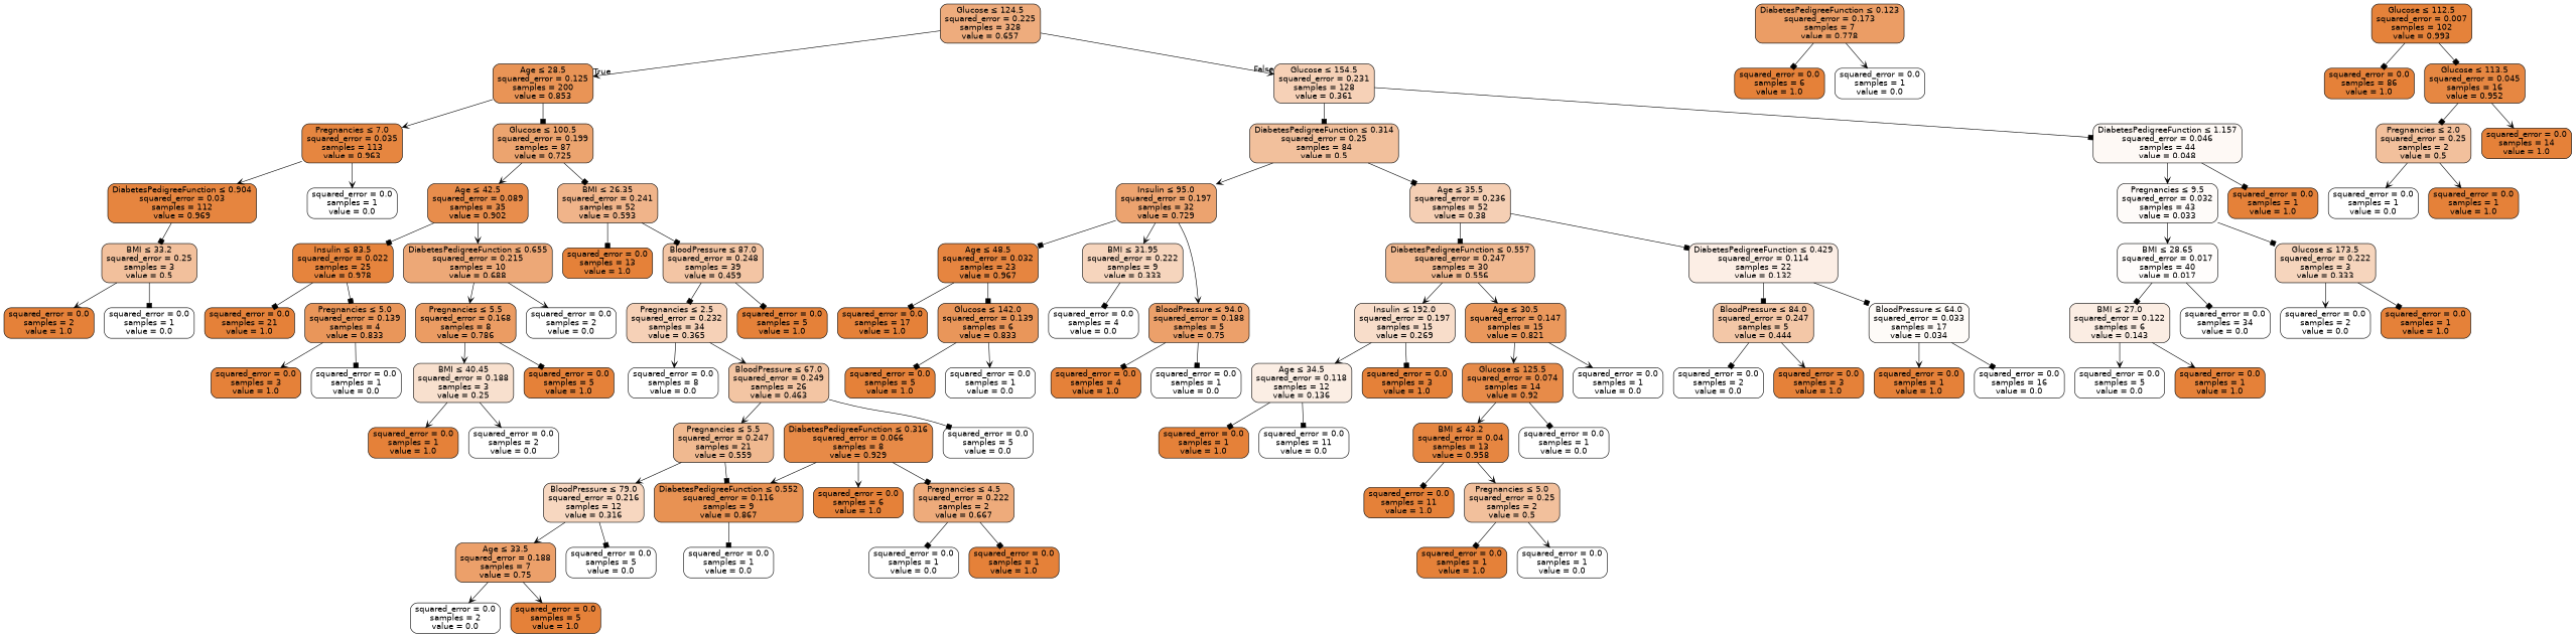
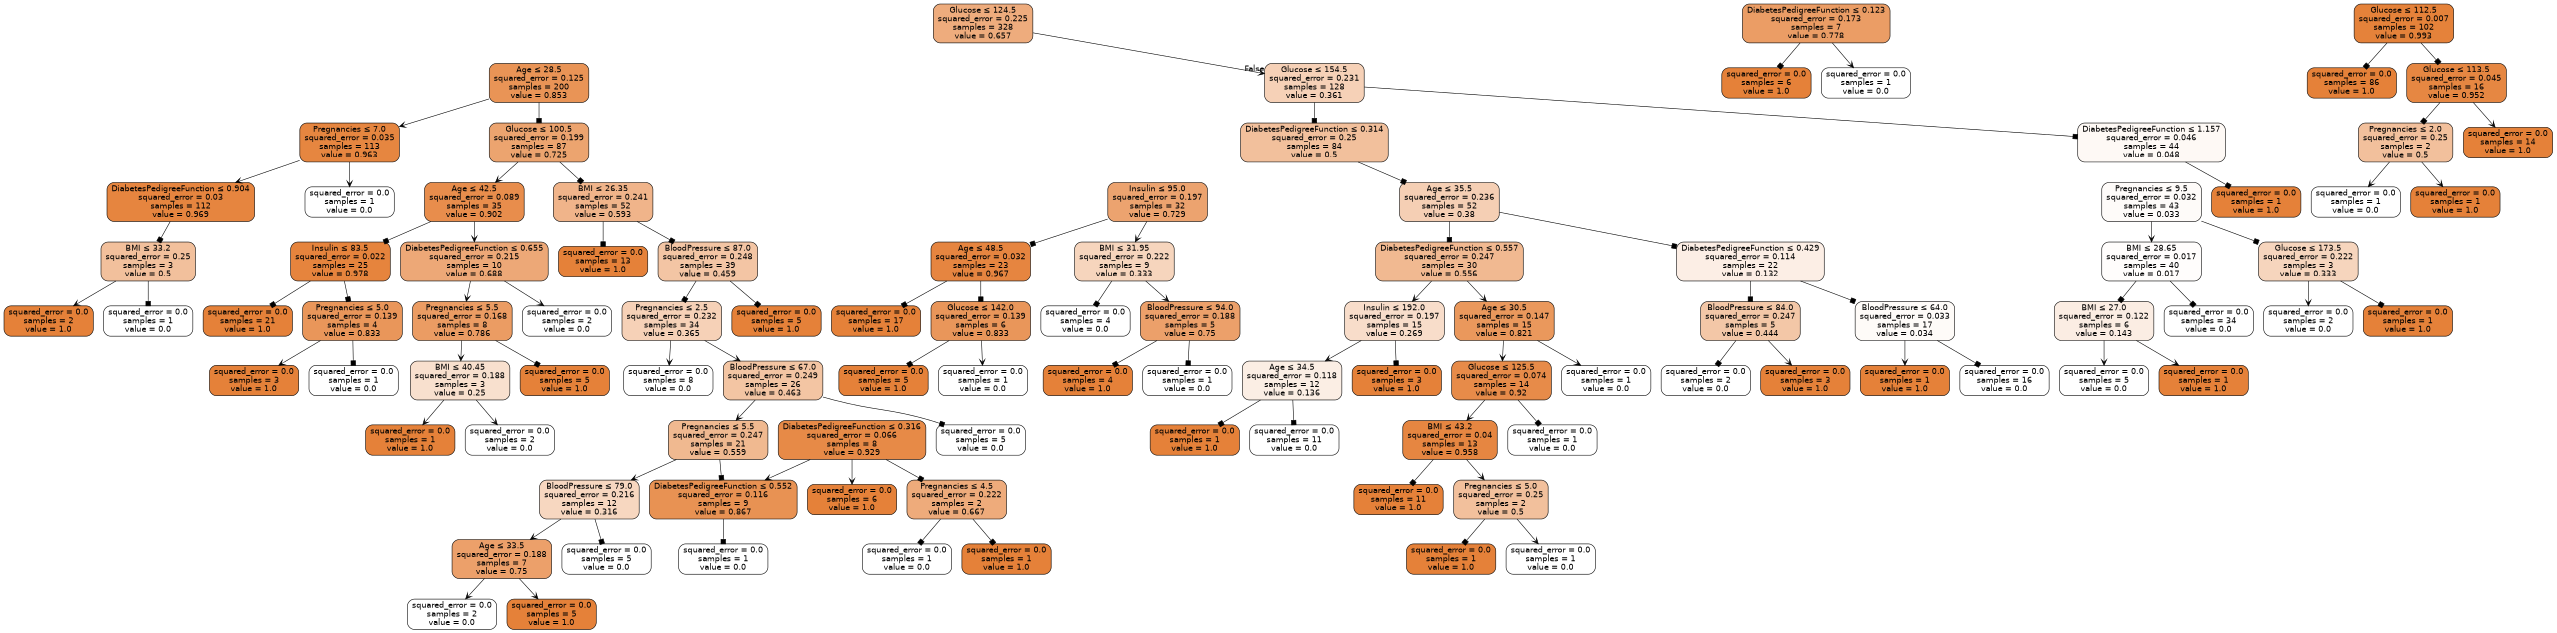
  digraph {
    node [color=black fillcolor="#e58139" fontname=helvetica shape=box style="filled, rounded"]
    edge [arrowhead=box fontname=helvetica]
    n1 [fillcolor="#eeac7d" label=<Glucose &le; 124.5<br/>squared_error = 0.225<br/>samples = 328<br/>value = 0.657>]
    n2 [fillcolor="#e99456" label=<Age &le; 28.5<br/>squared_error = 0.125<br/>samples = 200<br/>value = 0.853>]
    n3 [fillcolor="#f6d1b7" label=<Glucose &le; 154.5<br/>squared_error = 0.231<br/>samples = 128<br/>value = 0.361>]
    n4 [fillcolor="#e68640" label=<Pregnancies &le; 7.0<br/>squared_error = 0.035<br/>samples = 113<br/>value = 0.963>]
    n5 [fillcolor="#eca46f" label=<Glucose &le; 100.5<br/>squared_error = 0.199<br/>samples = 87<br/>value = 0.725>]
    n6 [fillcolor="#f2c09c" label=<DiabetesPedigreeFunction &le; 0.314<br/>squared_error = 0.25<br/>samples = 84<br/>value = 0.5>]
    n7 [fillcolor="#fef9f5" label=<DiabetesPedigreeFunction &le; 1.157<br/>squared_error = 0.046<br/>samples = 44<br/>value = 0.048>]
    n8 [fillcolor="#e6853f" label=<DiabetesPedigreeFunction &le; 0.904<br/>squared_error = 0.03<br/>samples = 112<br/>value = 0.969>]
    n9 [fillcolor="#ffffff" label=<squared_error = 0.0<br/>samples = 1<br/>value = 0.0>]
    n10 [fillcolor="#e88d4c" label=<Age &le; 42.5<br/>squared_error = 0.089<br/>samples = 35<br/>value = 0.902>]
    n11 [fillcolor="#f0b48a" label=<BMI &le; 26.35<br/>squared_error = 0.241<br/>samples = 52<br/>value = 0.593>]
    n12 [fillcolor="#f2c09c" label=<BMI &le; 33.2<br/>squared_error = 0.25<br/>samples = 3<br/>value = 0.5>]
    n13 [label=<squared_error = 0.0<br/>samples = 2<br/>value = 1.0>]
    n14 [fillcolor="#ffffff" label=<squared_error = 0.0<br/>samples = 1<br/>value = 0.0>]
    n15 [fillcolor="#eb9d65" label=<DiabetesPedigreeFunction &le; 0.123<br/>squared_error = 0.173<br/>samples = 7<br/>value = 0.778>]
    n16 [label=<squared_error = 0.0<br/>samples = 6<br/>value = 1.0>]
    n17 [fillcolor="#ffffff" label=<squared_error = 0.0<br/>samples = 1<br/>value = 0.0>]
    n18 [fillcolor="#e5823a" label=<Glucose &le; 112.5<br/>squared_error = 0.007<br/>samples = 102<br/>value = 0.993>]
    n19 [label=<squared_error = 0.0<br/>samples = 86<br/>value = 1.0>]
    n20 [fillcolor="#e68742" label=<Glucose &le; 113.5<br/>squared_error = 0.045<br/>samples = 16<br/>value = 0.952>]
    n21 [fillcolor="#f2c09c" label=<Pregnancies &le; 2.0<br/>squared_error = 0.25<br/>samples = 2<br/>value = 0.5>]
    n22 [label=<squared_error = 0.0<br/>samples = 14<br/>value = 1.0>]
    n23 [fillcolor="#ffffff" label=<squared_error = 0.0<br/>samples = 1<br/>value = 0.0>]
    n24 [label=<squared_error = 0.0<br/>samples = 1<br/>value = 1.0>]
    n25 [fillcolor="#e6843d" label=<Insulin &le; 83.5<br/>squared_error = 0.022<br/>samples = 25<br/>value = 0.978>]
    n26 [fillcolor="#eda877" label=<DiabetesPedigreeFunction &le; 0.655<br/>squared_error = 0.215<br/>samples = 10<br/>value = 0.688>]
    n27 [label=<squared_error = 0.0<br/>samples = 13<br/>value = 1.0>]
    n28 [fillcolor="#f3c5a4" label=<BloodPressure &le; 87.0<br/>squared_error = 0.248<br/>samples = 39<br/>value = 0.459>]
    n29 [label=<squared_error = 0.0<br/>samples = 21<br/>value = 1.0>]
    n30 [fillcolor="#e9965a" label=<Pregnancies &le; 5.0<br/>squared_error = 0.139<br/>samples = 4<br/>value = 0.833>]
    n31 [fillcolor="#eb9c63" label=<Pregnancies &le; 5.5<br/>squared_error = 0.168<br/>samples = 8<br/>value = 0.786>]
    n32 [fillcolor="#ffffff" label=<squared_error = 0.0<br/>samples = 2<br/>value = 0.0>]
    n33 [label=<squared_error = 0.0<br/>samples = 3<br/>value = 1.0>]
    n34 [fillcolor="#ffffff" label=<squared_error = 0.0<br/>samples = 1<br/>value = 0.0>]
    n35 [fillcolor="#f8e0ce" label=<BMI &le; 40.45<br/>squared_error = 0.188<br/>samples = 3<br/>value = 0.25>]
    n36 [label=<squared_error = 0.0<br/>samples = 5<br/>value = 1.0>]
    n37 [fillcolor="#ffffff" label=<squared_error = 0.0<br/>samples = 2<br/>value = 0.0>]
    n38 [label=<squared_error = 0.0<br/>samples = 1<br/>value = 1.0>]
    n39 [fillcolor="#f6d1b7" label=<Pregnancies &le; 2.5<br/>squared_error = 0.232<br/>samples = 34<br/>value = 0.365>]
    n40 [label=<squared_error = 0.0<br/>samples = 5<br/>value = 1.0>]
    n41 [fillcolor="#ffffff" label=<squared_error = 0.0<br/>samples = 8<br/>value = 0.0>]
    n42 [fillcolor="#f3c5a3" label=<BloodPressure &le; 67.0<br/>squared_error = 0.249<br/>samples = 26<br/>value = 0.463>]
    n43 [fillcolor="#ffffff" label=<squared_error = 0.0<br/>samples = 5<br/>value = 0.0>]
    n44 [fillcolor="#f0b990" label=<Pregnancies &le; 5.5<br/>squared_error = 0.247<br/>samples = 21<br/>value = 0.559>]
    n45 [fillcolor="#e89253" label=<DiabetesPedigreeFunction &le; 0.552<br/>squared_error = 0.116<br/>samples = 9<br/>value = 0.867>]
    n46 [fillcolor="#f7d7c0" label=<BloodPressure &le; 79.0<br/>squared_error = 0.216<br/>samples = 12<br/>value = 0.316>]
    n47 [fillcolor="#ffffff" label=<squared_error = 0.0<br/>samples = 1<br/>value = 0.0>]
    n48 [fillcolor="#eca06a" label=<Age &le; 33.5<br/>squared_error = 0.188<br/>samples = 7<br/>value = 0.75>]
    n49 [fillcolor="#ffffff" label=<squared_error = 0.0<br/>samples = 5<br/>value = 0.0>]
    n50 [fillcolor="#e78a47" label=<DiabetesPedigreeFunction &le; 0.316<br/>squared_error = 0.066<br/>samples = 8<br/>value = 0.929>]
    n51 [label=<squared_error = 0.0<br/>samples = 6<br/>value = 1.0>]
    n52 [fillcolor="#eeab7b" label=<Pregnancies &le; 4.5<br/>squared_error = 0.222<br/>samples = 2<br/>value = 0.667>]
    n53 [label=<squared_error = 0.0<br/>samples = 1<br/>value = 1.0>]
    n54 [fillcolor="#ffffff" label=<squared_error = 0.0<br/>samples = 1<br/>value = 0.0>]
    n55 [fillcolor="#ffffff" label=<squared_error = 0.0<br/>samples = 2<br/>value = 0.0>]
    n56 [label=<squared_error = 0.0<br/>samples = 5<br/>value = 1.0>]
    n57 [fillcolor="#eca36f" label=<Insulin &le; 95.0<br/>squared_error = 0.197<br/>samples = 32<br/>value = 0.729>]
    n58 [fillcolor="#f5cfb4" label=<Age &le; 35.5<br/>squared_error = 0.236<br/>samples = 52<br/>value = 0.38>]
    n59 [fillcolor="#fefbf9" label=<Pregnancies &le; 9.5<br/>squared_error = 0.032<br/>samples = 43<br/>value = 0.033>]
    n60 [label=<squared_error = 0.0<br/>samples = 1<br/>value = 1.0>]
    n61 [fillcolor="#e68540" label=<Age &le; 48.5<br/>squared_error = 0.032<br/>samples = 23<br/>value = 0.967>]
    n62 [fillcolor="#f6d5bd" label=<BMI &le; 31.95<br/>squared_error = 0.222<br/>samples = 9<br/>value = 0.333>]
    n63 [fillcolor="#f1b991" label=<DiabetesPedigreeFunction &le; 0.557<br/>squared_error = 0.247<br/>samples = 30<br/>value = 0.556>]
    n64 [fillcolor="#fceee5" label=<DiabetesPedigreeFunction &le; 0.429<br/>squared_error = 0.114<br/>samples = 22<br/>value = 0.132>]
    n65 [label=<squared_error = 0.0<br/>samples = 17<br/>value = 1.0>]
    n66 [fillcolor="#e9965a" label=<Glucose &le; 142.0<br/>squared_error = 0.139<br/>samples = 6<br/>value = 0.833>]
    n67 [fillcolor="#ffffff" label=<squared_error = 0.0<br/>samples = 4<br/>value = 0.0>]
    n68 [fillcolor="#eca06a" label=<BloodPressure &le; 94.0<br/>squared_error = 0.188<br/>samples = 5<br/>value = 0.75>]
    n69 [label=<squared_error = 0.0<br/>samples = 5<br/>value = 1.0>]
    n70 [fillcolor="#ffffff" label=<squared_error = 0.0<br/>samples = 1<br/>value = 0.0>]
    n71 [label=<squared_error = 0.0<br/>samples = 4<br/>value = 1.0>]
    n72 [fillcolor="#ffffff" label=<squared_error = 0.0<br/>samples = 1<br/>value = 0.0>]
    n73 [fillcolor="#f8ddca" label=<Insulin &le; 192.0<br/>squared_error = 0.197<br/>samples = 15<br/>value = 0.269>]
    n74 [fillcolor="#ea985c" label=<Age &le; 30.5<br/>squared_error = 0.147<br/>samples = 15<br/>value = 0.821>]
    n75 [fillcolor="#f3c7a7" label=<BloodPressure &le; 84.0<br/>squared_error = 0.247<br/>samples = 5<br/>value = 0.444>]
    n76 [fillcolor="#fefbf8" label=<BloodPressure &le; 64.0<br/>squared_error = 0.033<br/>samples = 17<br/>value = 0.034>]
    n77 [fillcolor="#fbeee4" label=<Age &le; 34.5<br/>squared_error = 0.118<br/>samples = 12<br/>value = 0.136>]
    n78 [label=<squared_error = 0.0<br/>samples = 3<br/>value = 1.0>]
    n79 [fillcolor="#e78b49" label=<Glucose &le; 125.5<br/>squared_error = 0.074<br/>samples = 14<br/>value = 0.92>]
    n80 [fillcolor="#ffffff" label=<squared_error = 0.0<br/>samples = 1<br/>value = 0.0>]
    n81 [fillcolor="#ffffff" label=<squared_error = 0.0<br/>samples = 11<br/>value = 0.0>]
    n82 [label=<squared_error = 0.0<br/>samples = 1<br/>value = 1.0>]
    n83 [fillcolor="#ffffff" label=<squared_error = 0.0<br/>samples = 1<br/>value = 0.0>]
    n84 [fillcolor="#e68641" label=<BMI &le; 43.2<br/>squared_error = 0.04<br/>samples = 13<br/>value = 0.958>]
    n85 [label=<squared_error = 0.0<br/>samples = 11<br/>value = 1.0>]
    n86 [fillcolor="#f2c09c" label=<Pregnancies &le; 5.0<br/>squared_error = 0.25<br/>samples = 2<br/>value = 0.5>]
    n87 [fillcolor="#ffffff" label=<squared_error = 0.0<br/>samples = 1<br/>value = 0.0>]
    n88 [label=<squared_error = 0.0<br/>samples = 1<br/>value = 1.0>]
    n89 [fillcolor="#ffffff" label=<squared_error = 0.0<br/>samples = 2<br/>value = 0.0>]
    n90 [label=<squared_error = 0.0<br/>samples = 3<br/>value = 1.0>]
    n91 [label=<squared_error = 0.0<br/>samples = 1<br/>value = 1.0>]
    n92 [fillcolor="#ffffff" label=<squared_error = 0.0<br/>samples = 16<br/>value = 0.0>]
    n93 [fillcolor="#fffdfc" label=<BMI &le; 28.65<br/>squared_error = 0.017<br/>samples = 40<br/>value = 0.017>]
    n94 [fillcolor="#f6d5bd" label=<Glucose &le; 173.5<br/>squared_error = 0.222<br/>samples = 3<br/>value = 0.333>]
    n95 [fillcolor="#fbede3" label=<BMI &le; 27.0<br/>squared_error = 0.122<br/>samples = 6<br/>value = 0.143>]
    n96 [fillcolor="#ffffff" label=<squared_error = 0.0<br/>samples = 34<br/>value = 0.0>]
    n97 [fillcolor="#ffffff" label=<squared_error = 0.0<br/>samples = 2<br/>value = 0.0>]
    n98 [label=<squared_error = 0.0<br/>samples = 1<br/>value = 1.0>]
    n99 [fillcolor="#ffffff" label=<squared_error = 0.0<br/>samples = 5<br/>value = 0.0>]
    n100 [label=<squared_error = 0.0<br/>samples = 1<br/>value = 1.0>]
-   n1 -> n2 [arrowhead=vee headlabel=True labelangle=45 labeldistance=2.5]
    n1 -> n3 [arrowhead=vee headlabel=False labelangle=-45 labeldistance=2.5]
    n2 -> n4 [arrowhead=vee]
    n2 -> n5
    n3 -> n6
    n3 -> n7
    n4 -> n8 [arrowhead=vee]
    n4 -> n9 [arrowhead=vee]
    n5 -> n10 [arrowhead=vee]
    n5 -> n11
-   n6 -> n57 [arrowhead=vee]
    n6 -> n58
-   n7 -> n59 [arrowhead=vee]
    n7 -> n60
    n8 -> n12
    n10 -> n25
    n10 -> n26 [arrowhead=vee]
    n11 -> n27
    n11 -> n28
    n12 -> n13 [arrowhead=vee]
    n12 -> n14
    n15 -> n16
    n15 -> n17 [arrowhead=vee]
    n18 -> n19
    n18 -> n20
    n20 -> n21
    n20 -> n22 [arrowhead=vee]
    n21 -> n23 [arrowhead=vee]
    n21 -> n24 [arrowhead=vee]
    n25 -> n29
    n25 -> n30
    n26 -> n31 [arrowhead=vee]
    n26 -> n32 [arrowhead=vee]
    n28 -> n39
    n28 -> n40
    n30 -> n33 [arrowhead=vee]
    n30 -> n34
    n31 -> n35 [arrowhead=vee]
    n31 -> n36
    n35 -> n37 [arrowhead=vee]
    n35 -> n38 [arrowhead=vee]
    n39 -> n41 [arrowhead=vee]
    n39 -> n42 [arrowhead=vee]
    n42 -> n43
    n42 -> n44 [arrowhead=vee]
    n44 -> n45
    n44 -> n46 [arrowhead=vee]
    n45 -> n47
    n46 -> n48 [arrowhead=vee]
    n46 -> n49
    n48 -> n55 [arrowhead=vee]
    n48 -> n56 [arrowhead=vee]
    n50 -> n45 [arrowhead=vee]
    n50 -> n51 [arrowhead=vee]
    n50 -> n52
    n52 -> n53
    n52 -> n54
    n57 -> n61
    n57 -> n62 [arrowhead=vee]
    n58 -> n63
    n58 -> n64
    n59 -> n93 [arrowhead=vee]
    n59 -> n94
    n61 -> n65
    n61 -> n66
    n62 -> n67
-   n57 -> n68 [arrowhead=vee]
+   n62 -> n68 [arrowhead=vee]
    n63 -> n73 [arrowhead=vee]
    n63 -> n74 [arrowhead=vee]
    n64 -> n75
    n64 -> n76
    n66 -> n69
    n66 -> n70 [arrowhead=vee]
    n68 -> n71
    n68 -> n72
    n73 -> n77 [arrowhead=vee]
    n73 -> n78
    n74 -> n79 [arrowhead=vee]
    n74 -> n80 [arrowhead=vee]
    n75 -> n89
    n75 -> n90 [arrowhead=vee]
    n76 -> n91 [arrowhead=vee]
    n76 -> n92
    n77 -> n81
    n77 -> n82
    n79 -> n83
    n79 -> n84 [arrowhead=vee]
    n84 -> n85
    n84 -> n86 [arrowhead=vee]
    n86 -> n87 [arrowhead=vee]
    n86 -> n88
    n93 -> n95
    n93 -> n96
    n94 -> n97 [arrowhead=vee]
    n94 -> n98
    n95 -> n99 [arrowhead=vee]
    n95 -> n100 [arrowhead=vee]
  }
